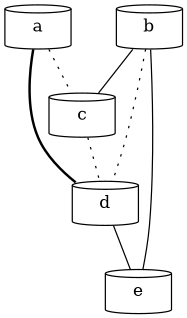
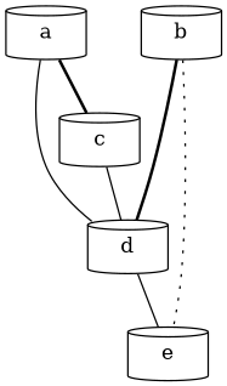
  graph {
    node [shape=cylinder]
    edge [style=dotted]
    a
    c
    d
    e
    b
-   a -- c
-   a -- d [style=bold]
-   c -- d
+   a -- c [style=bold]
+   a -- d [style=solid]
+   c -- d [style=solid]
    d -- e [style=solid]
-   b -- c [style=solid]
-   b -- d
-   b -- e [style=solid]
+   b -- d [style=bold]
+   b -- e
  }
